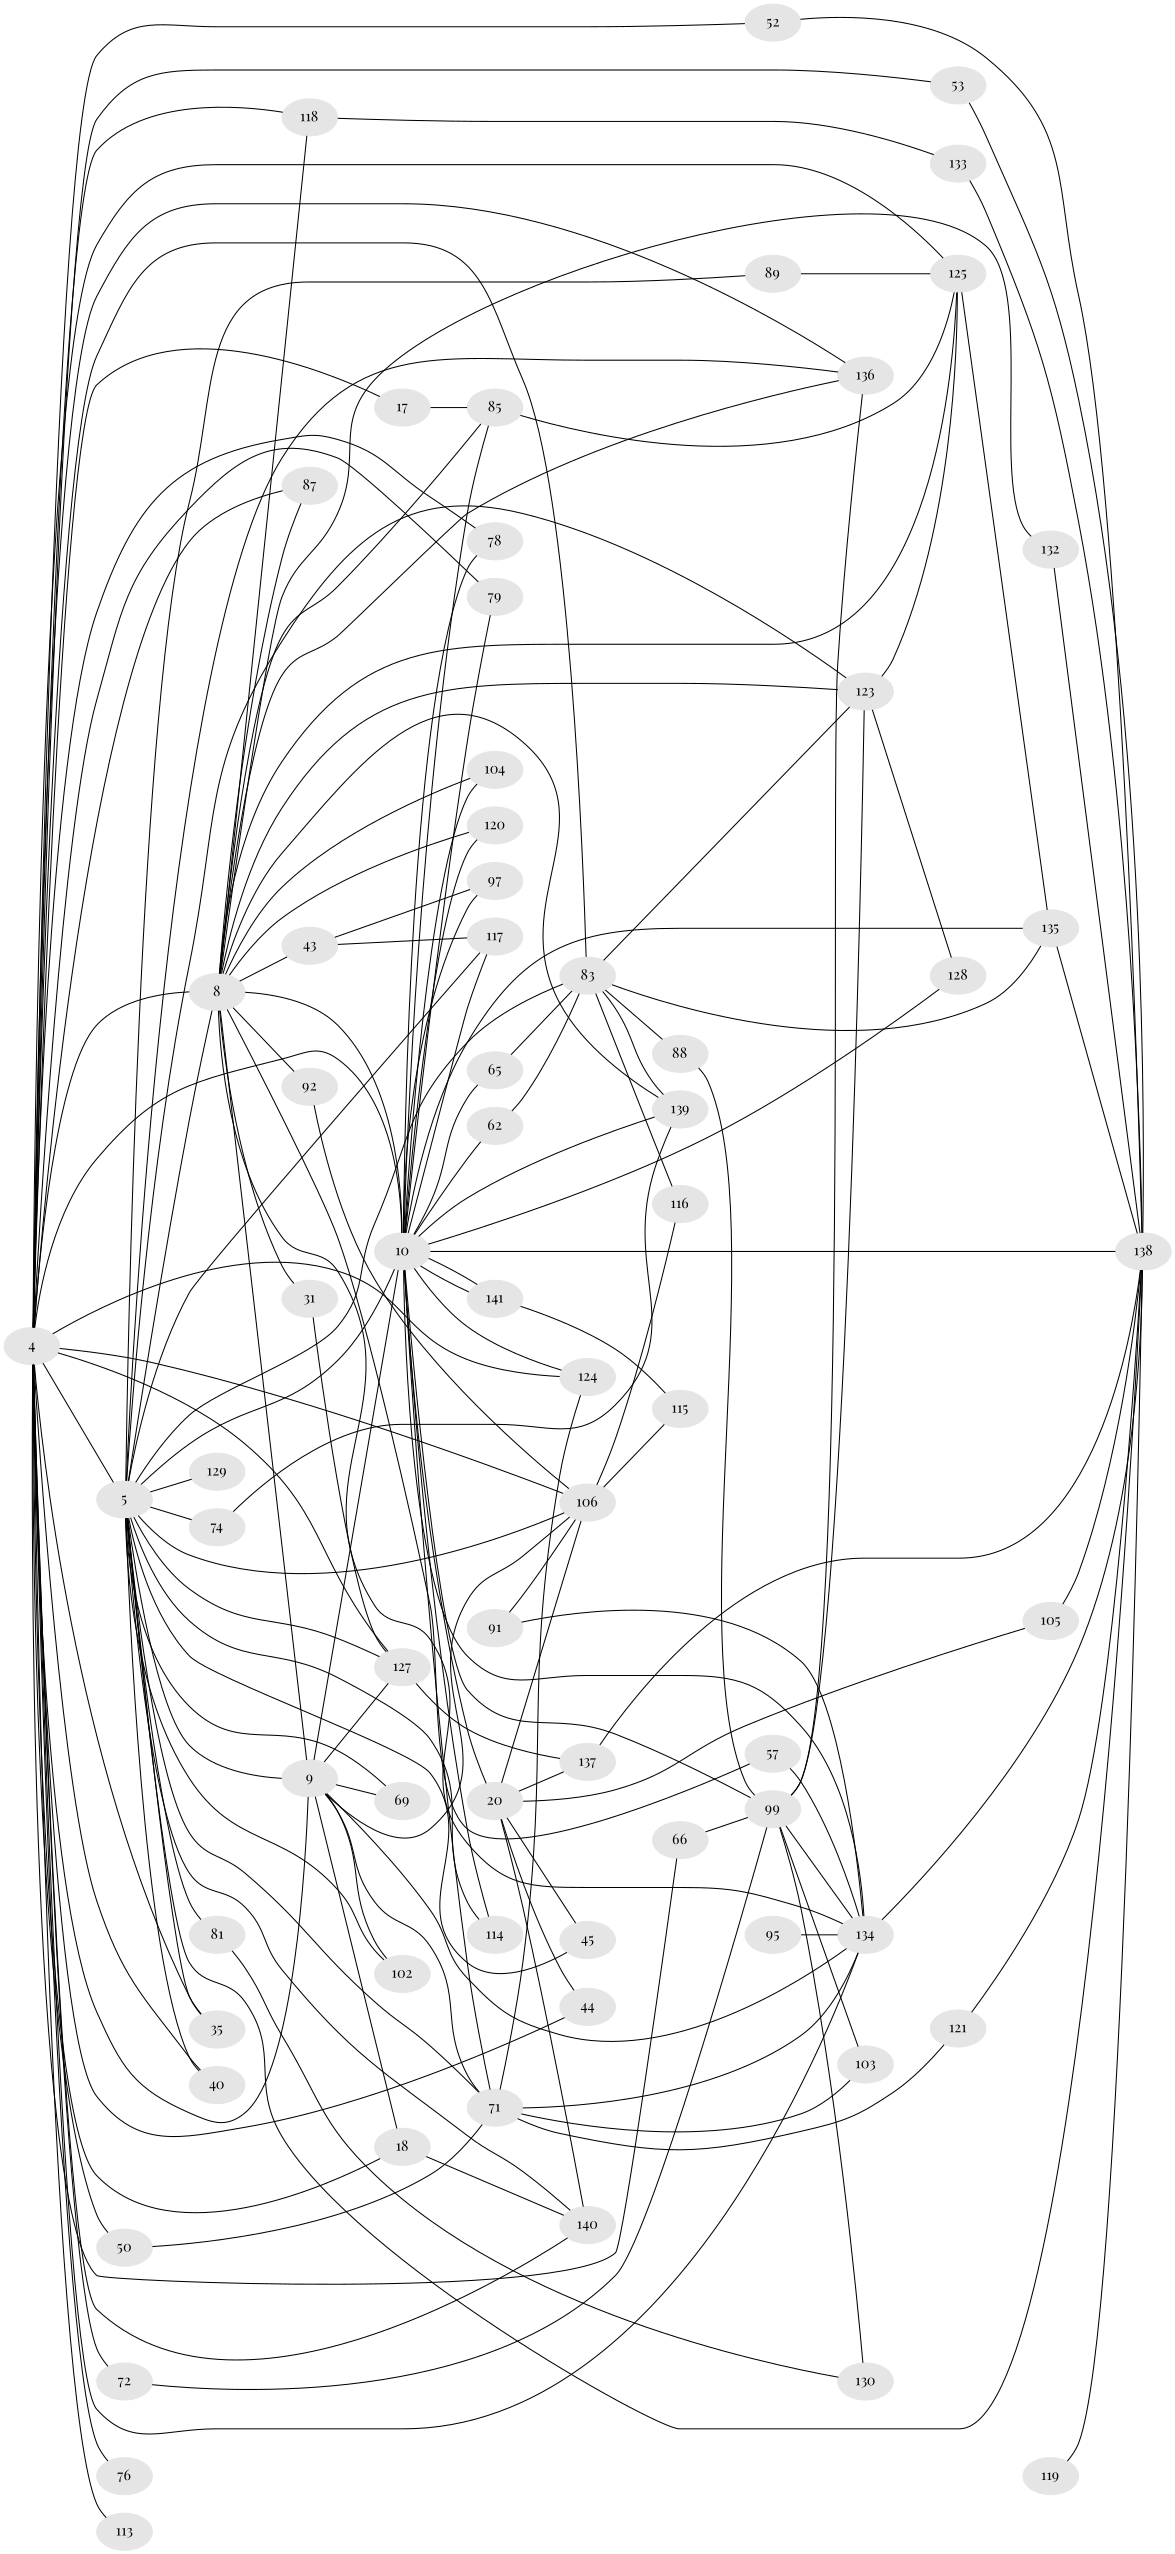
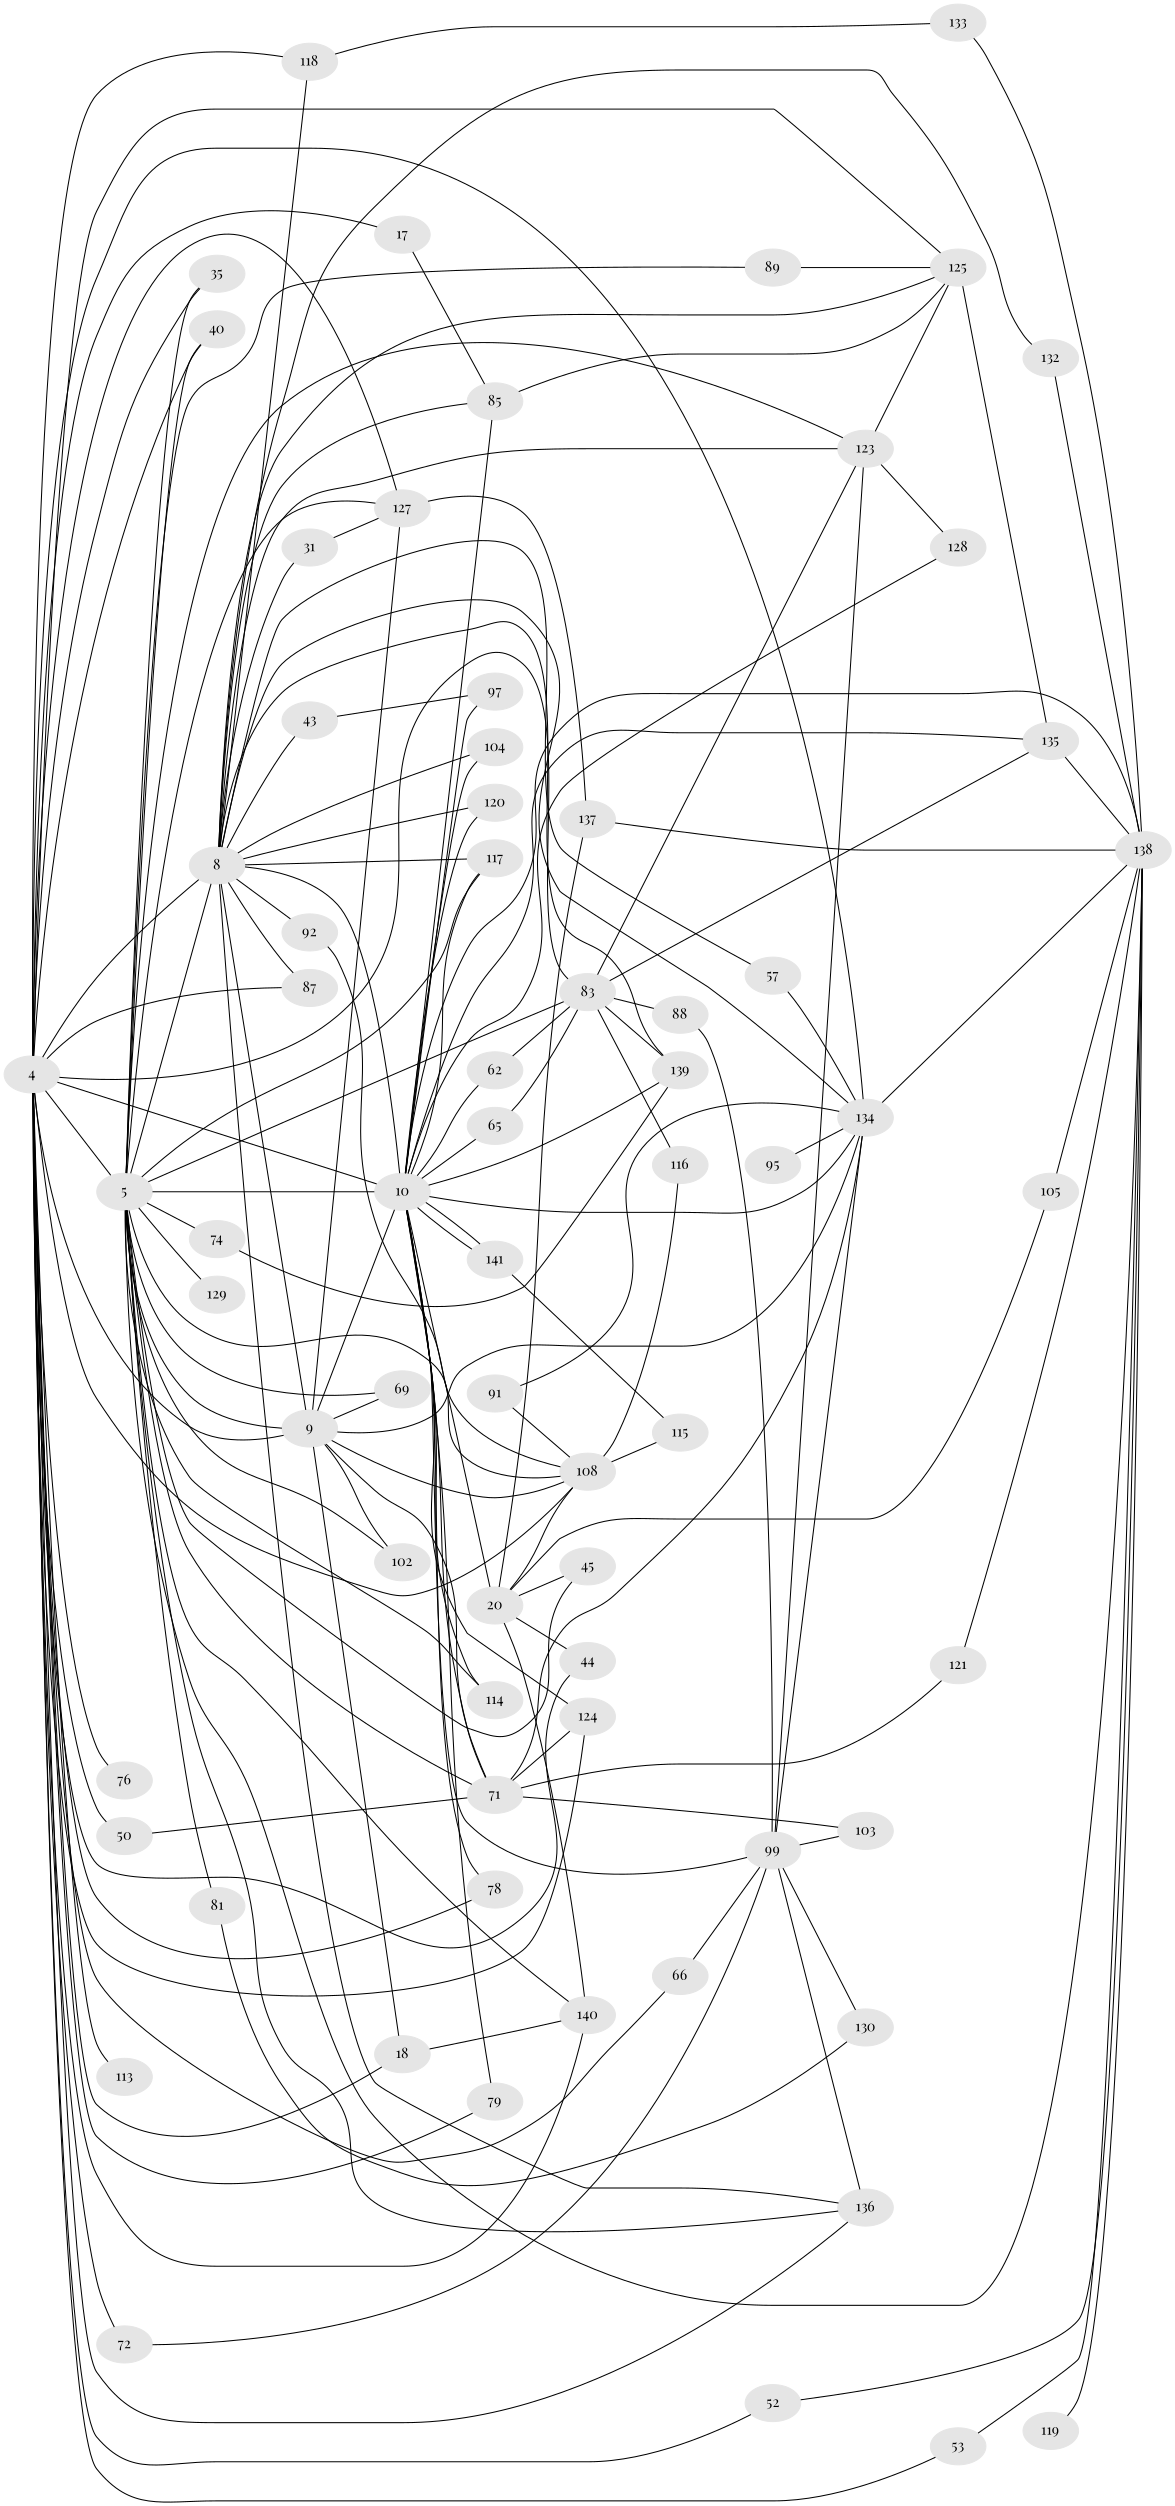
  graph {
    fontname="Playfair Display"
    rankdir=LR
    node [color=gray90 fontname="Playfair Display" style=filled]
    edge [fontname="Playfair Display"]
    4 [super="+2"]
    5 [super="+3"]
    8 [super="+7"]
    9 [super="+6"]
    10 [super="+1"]
    17
    18
    35
    40
    44
    50
    52
    53
    66
    72
    76
    78
    79
    83 [super="+61"]
    87
-   106 [super="+37+73"]
+   106 [super="+37+73" label=108]
    113
    118 [super="+39+109+47"]
    124 [super="+100"]
    125 [super="+60+98+86"]
    127 [super="+122+23"]
    134 [super="+84+19+28+111"]
    136 [super="+15+25"]
    140 [super="+101"]
    45
    69
    71 [super="+21+46"]
    74
    81
    89
    102
    114 [super="+34+77"]
    117 [super="+108"]
    123 [super="+68+94"]
    129
    138 [super="+131+107"]
    n42 [label=31]
    43
    57
    85 [super="+12"]
    92
    104
    120 [super="+49"]
    132
    139 [super="+126+29"]
    20
    62
    65
    97
    99 [super="+96+59"]
    128
    135 [super="+55"]
    141
    88
    116
    115
    133
    137 [super="+90"]
    103
    121
    130
    105
    91
    95
    119
    4 -- 5 [weight=4]
    4 -- 8 [weight=4]
    4 -- 9 [weight=4]
    4 -- 10 [weight=4]
    4 -- 17
    4 -- 18
    4 -- 35
    4 -- 40
    4 -- 44
    4 -- 50
    4 -- 52
    4 -- 53
    4 -- 66
    4 -- 72
    4 -- 76
    4 -- 78
    4 -- 79
    4 -- 83 [weight=2]
    4 -- 87
    4 -- 106 [weight=3]
    4 -- 113 [weight=2]
    4 -- 118 [weight=4]
    4 -- 124 [weight=2]
    4 -- 125 [weight=4]
    4 -- 127 [weight=3]
    4 -- 134 [weight=5]
    4 -- 136
    4 -- 140
    5 -- 8 [weight=4]
    5 -- 9 [weight=4]
    5 -- 10 [weight=4]
    5 -- 35
    5 -- 40
    5 -- 83 [weight=2]
    5 -- 106 [weight=2]
    5 -- 127
    5 -- 136
    5 -- 140
    5 -- 45
    5 -- 69
    5 -- 71 [weight=2]
    5 -- 74
    5 -- 81 [weight=2]
    5 -- 89
    5 -- 102
    5 -- 114
    5 -- 117 [weight=2]
    5 -- 123 [weight=2]
    5 -- 129
    5 -- 138 [weight=2]
    8 -- 9 [weight=4]
    8 -- 10 [weight=4]
    8 -- 87
    8 -- 118
    8 -- 125
    8 -- 134
    8 -- 136
-   43 -- 117
+   8 -- 117
    8 -- 123 [weight=3]
    8 -- n42
    8 -- 43 [weight=2]
    8 -- 57
    8 -- 85 [weight=2]
    8 -- 92
    8 -- 104
    8 -- 120 [weight=2]
    8 -- 132
    8 -- 139 [weight=2]
    9 -- 10 [weight=4]
    9 -- 18
    9 -- 106
    9 -- 127
    9 -- 134
    9 -- 69
    9 -- 71 [weight=2]
    9 -- 102
    10 -- 78
    10 -- 79
    10 -- 124
    10 -- 134 [weight=3]
    10 -- 71
    10 -- 114 [weight=3]
    10 -- 117
    10 -- 138 [weight=5]
    10 -- 85
    10 -- 104
    10 -- 120 [weight=2]
    10 -- 139
    10 -- 20 [weight=2]
    10 -- 62
    10 -- 65
    10 -- 97
    10 -- 99 [weight=3]
    10 -- 128
    10 -- 135 [weight=2]
    10 -- 141
    10 -- 141
    17 -- 85
    18 -- 140
    50 -- 71
    52 -- 138
    53 -- 138
    66 -- 99
    72 -- 99
    83 -- 123 [weight=2]
    83 -- 139
    83 -- 135
    83 -- 88
    83 -- 116
    106 -- 116
    106 -- 115
    118 -- 133
    125 -- 135
    127 -- 137
    134 -- 138
    71 -- 124
    71 -- 134
    71 -- 103
    71 -- 121
    74 -- 139
    81 -- 130
    89 -- 125
    123 -- 125
    123 -- 128
    n42 -- 127
    43 -- 97
    57 -- 134
    85 -- 125
    92 -- 106
    132 -- 138
    20 -- 44
    20 -- 106
    20 -- 140
    20 -- 45
    20 -- 137
    20 -- 105
    62 -- 83
    65 -- 83
    99 -- 134
    99 -- 136
    99 -- 123 [weight=2]
    99 -- 103
    99 -- 130
    135 -- 138
    141 -- 115
    88 -- 99
    133 -- 138
    137 -- 138
    121 -- 138
    105 -- 138
    91 -- 106
    91 -- 134
    95 -- 134 [weight=2]
    119 -- 138
  }
